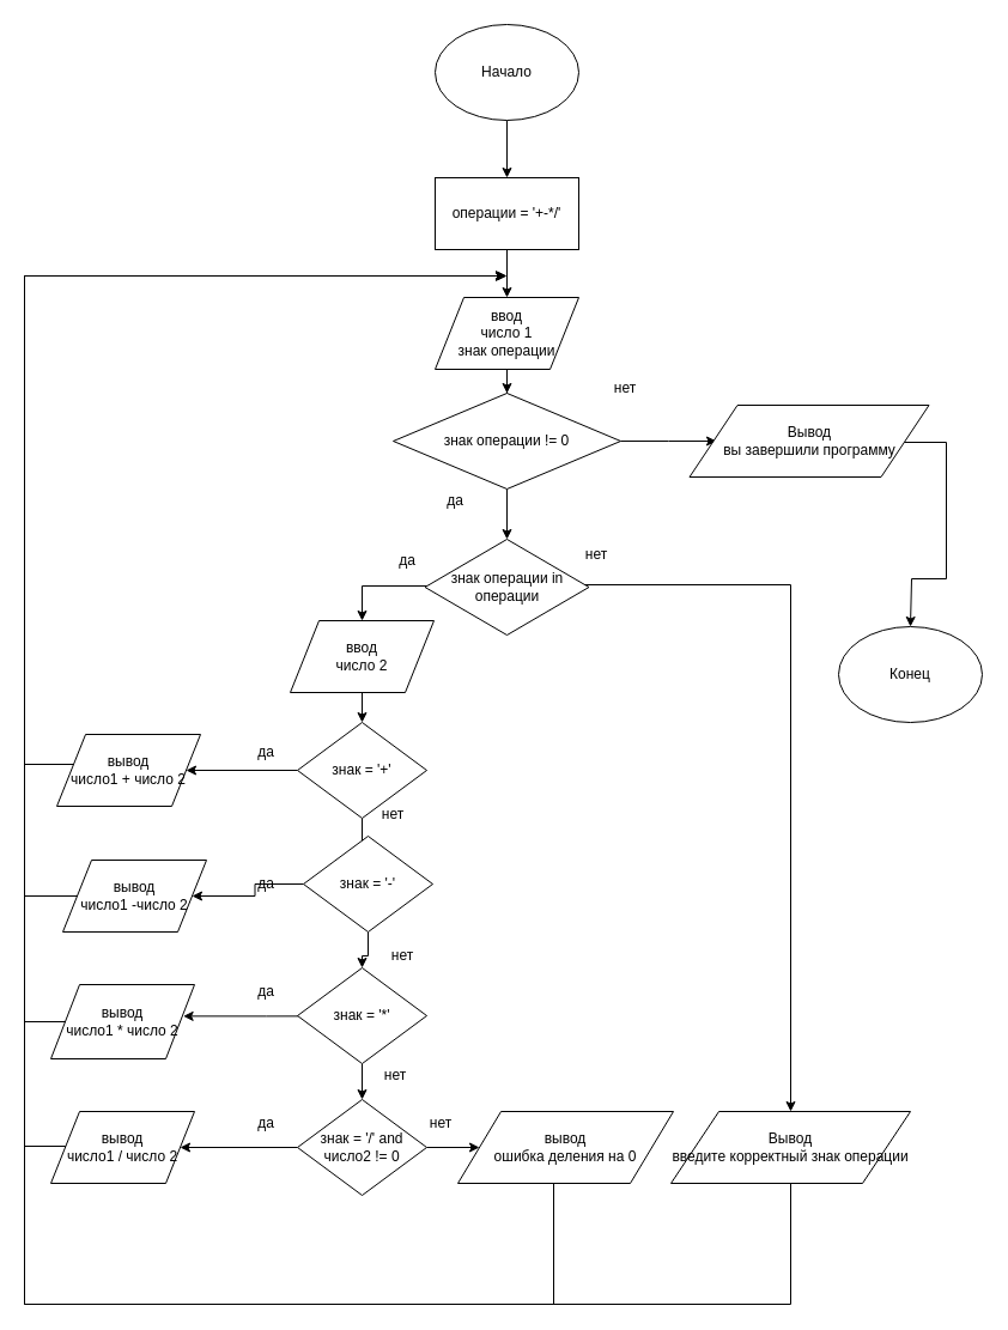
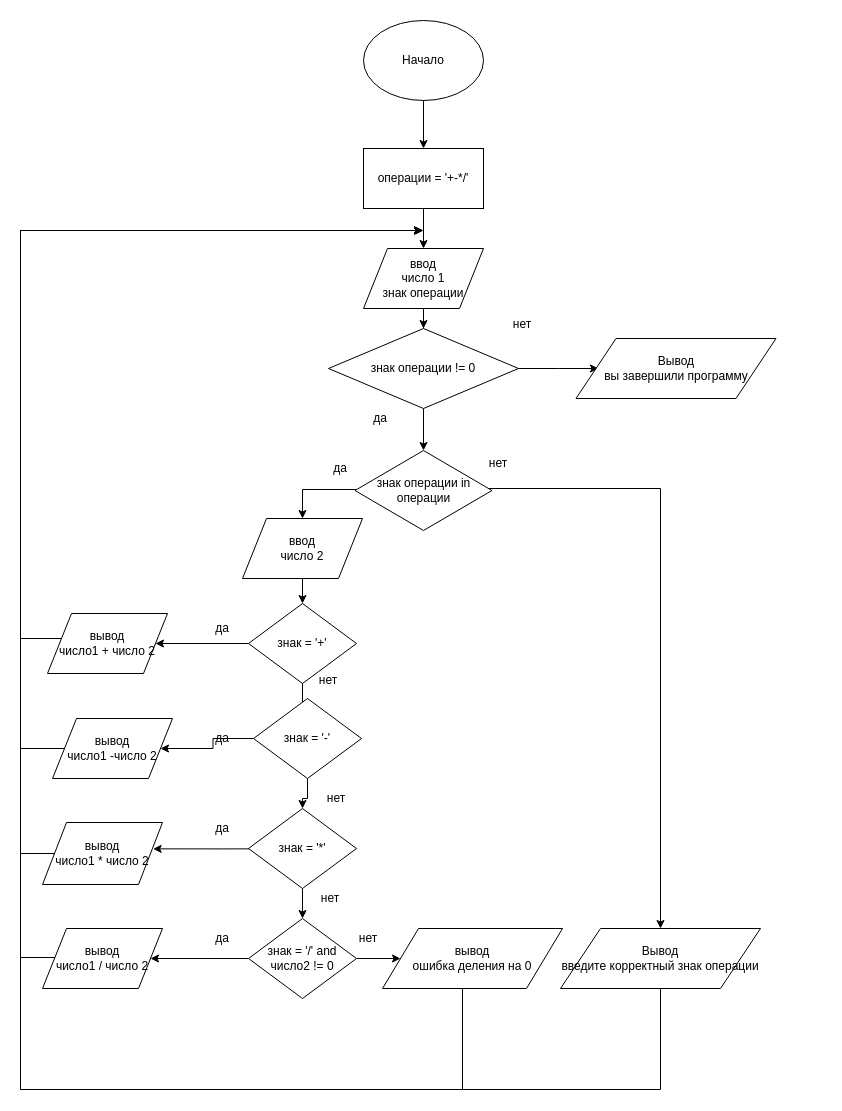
  <mxCell id="0" />
  <mxCell id="1" parent="0" />
  <mxCell id="2" value="" style="edgeStyle=orthogonalEdgeStyle;rounded=0;orthogonalLoop=1;jettySize=auto;html=1;" parent="1" source="3" target="17" edge="1"><mxGeometry relative="1" as="geometry" /></mxCell>
  <mxCell id="3" value="Начало" style="ellipse;whiteSpace=wrap;html=1;" parent="1" vertex="1"><mxGeometry x="363" y="20" width="120" height="80" as="geometry" /></mxCell>
  <mxCell id="4" value="" style="edgeStyle=orthogonalEdgeStyle;rounded=0;orthogonalLoop=1;jettySize=auto;html=1;" parent="1" source="5" target="8" edge="1"><mxGeometry relative="1" as="geometry" /></mxCell>
  <mxCell id="5" value="ввод&lt;br&gt;число 1&lt;br&gt;знак операции" style="shape=parallelogram;perimeter=parallelogramPerimeter;whiteSpace=wrap;html=1;" parent="1" vertex="1"><mxGeometry x="363" y="248" width="120" height="60" as="geometry" /></mxCell>
  <mxCell id="6" value="" style="edgeStyle=orthogonalEdgeStyle;rounded=0;orthogonalLoop=1;jettySize=auto;html=1;" parent="1" source="8" target="20" edge="1"><mxGeometry relative="1" as="geometry" /></mxCell>
  <mxCell id="7" value="" style="edgeStyle=orthogonalEdgeStyle;rounded=0;orthogonalLoop=1;jettySize=auto;html=1;" parent="1" source="8" edge="1"><mxGeometry relative="1" as="geometry"><mxPoint x="598" y="368" as="targetPoint" /></mxGeometry></mxCell>
  <mxCell id="8" value="знак операции != 0" style="rhombus;whiteSpace=wrap;html=1;" parent="1" vertex="1"><mxGeometry x="328" y="328" width="190" height="80" as="geometry" /></mxCell>
  <mxCell id="9" value="" style="edgeStyle=orthogonalEdgeStyle;rounded=0;orthogonalLoop=1;jettySize=auto;html=1;" parent="1" source="10" target="15" edge="1"><mxGeometry relative="1" as="geometry" /></mxCell>
  <mxCell id="10" value="ввод&lt;br&gt;число 2&lt;br&gt;" style="shape=parallelogram;perimeter=parallelogramPerimeter;whiteSpace=wrap;html=1;" parent="1" vertex="1"><mxGeometry x="242" y="518" width="120" height="60" as="geometry" /></mxCell>
  <mxCell id="11" style="edgeStyle=orthogonalEdgeStyle;rounded=0;orthogonalLoop=1;jettySize=auto;html=1;" parent="1" source="12" edge="1"><mxGeometry relative="1" as="geometry"><mxPoint x="422" y="230" as="targetPoint" /><Array as="points"><mxPoint x="660" y="1089" /><mxPoint x="20" y="1089" /><mxPoint x="20" y="230" /><mxPoint x="370" y="230" /></Array></mxGeometry></mxCell>
  <mxCell id="12" value="Вывод &lt;br&gt;введите корректный знак операции" style="shape=parallelogram;perimeter=parallelogramPerimeter;whiteSpace=wrap;html=1;" parent="1" vertex="1"><mxGeometry x="560" y="928" width="200" height="60" as="geometry" /></mxCell>
  <mxCell id="13" value="" style="edgeStyle=orthogonalEdgeStyle;rounded=0;orthogonalLoop=1;jettySize=auto;html=1;" parent="1" source="15" target="35" edge="1"><mxGeometry relative="1" as="geometry" /></mxCell>
  <mxCell id="14" value="" style="edgeStyle=orthogonalEdgeStyle;rounded=0;orthogonalLoop=1;jettySize=auto;html=1;" parent="1" source="15" target="27" edge="1"><mxGeometry relative="1" as="geometry" /></mxCell>
  <mxCell id="15" value="знак = '+'" style="rhombus;whiteSpace=wrap;html=1;" parent="1" vertex="1"><mxGeometry x="248" y="603" width="108" height="80" as="geometry" /></mxCell>
  <mxCell id="16" value="" style="edgeStyle=orthogonalEdgeStyle;rounded=0;orthogonalLoop=1;jettySize=auto;html=1;" parent="1" source="17" target="5" edge="1"><mxGeometry relative="1" as="geometry" /></mxCell>
  <mxCell id="17" value="операции = '+-*/'" style="rounded=0;whiteSpace=wrap;html=1;" parent="1" vertex="1"><mxGeometry x="363" y="148" width="120" height="60" as="geometry" /></mxCell>
  <mxCell id="18" style="edgeStyle=orthogonalEdgeStyle;rounded=0;orthogonalLoop=1;jettySize=auto;html=1;entryX=0.5;entryY=0;entryDx=0;entryDy=0;" parent="1" source="20" target="10" edge="1"><mxGeometry relative="1" as="geometry"><Array as="points"><mxPoint x="302" y="489" /></Array></mxGeometry></mxCell>
  <mxCell id="19" style="edgeStyle=orthogonalEdgeStyle;rounded=0;orthogonalLoop=1;jettySize=auto;html=1;entryX=0.5;entryY=0;entryDx=0;entryDy=0;" parent="1" source="20" target="12" edge="1"><mxGeometry relative="1" as="geometry"><Array as="points"><mxPoint x="660" y="488" /></Array></mxGeometry></mxCell>
  <mxCell id="20" value="знак операции in операции" style="rhombus;whiteSpace=wrap;html=1;" parent="1" vertex="1"><mxGeometry x="354.5" y="450" width="137" height="80" as="geometry" /></mxCell>
  <mxCell id="21" value="да" style="text;html=1;strokeColor=none;fillColor=none;align=center;verticalAlign=middle;whiteSpace=wrap;rounded=0;" parent="1" vertex="1"><mxGeometry x="320" y="458" width="40" height="20" as="geometry" /></mxCell>
  <mxCell id="22" value="нет" style="text;html=1;strokeColor=none;fillColor=none;align=center;verticalAlign=middle;whiteSpace=wrap;rounded=0;" parent="1" vertex="1"><mxGeometry x="478" y="453" width="40" height="20" as="geometry" /></mxCell>
  <mxCell id="23" value="да" style="text;html=1;strokeColor=none;fillColor=none;align=center;verticalAlign=middle;whiteSpace=wrap;rounded=0;" parent="1" vertex="1"><mxGeometry x="360" y="408" width="40" height="20" as="geometry" /></mxCell>
  <mxCell id="24" value="нет" style="text;html=1;strokeColor=none;fillColor=none;align=center;verticalAlign=middle;whiteSpace=wrap;rounded=0;" parent="1" vertex="1"><mxGeometry x="502" y="314" width="40" height="20" as="geometry" /></mxCell>
  <mxCell id="25" value="" style="edgeStyle=orthogonalEdgeStyle;rounded=0;orthogonalLoop=1;jettySize=auto;html=1;" parent="1" source="27" target="37" edge="1"><mxGeometry relative="1" as="geometry" /></mxCell>
  <mxCell id="26" value="" style="edgeStyle=orthogonalEdgeStyle;rounded=0;orthogonalLoop=1;jettySize=auto;html=1;" parent="1" source="27" target="30" edge="1"><mxGeometry relative="1" as="geometry" /></mxCell>
  <mxCell id="27" value="знак = '-'" style="rhombus;whiteSpace=wrap;html=1;" parent="1" vertex="1"><mxGeometry x="253" y="698" width="108" height="80" as="geometry" /></mxCell>
  <mxCell id="28" value="" style="edgeStyle=orthogonalEdgeStyle;rounded=0;orthogonalLoop=1;jettySize=auto;html=1;" parent="1" source="30" target="33" edge="1"><mxGeometry relative="1" as="geometry" /></mxCell>
  <mxCell id="29" value="" style="edgeStyle=orthogonalEdgeStyle;rounded=0;orthogonalLoop=1;jettySize=auto;html=1;entryX=0.922;entryY=0.425;entryDx=0;entryDy=0;entryPerimeter=0;" parent="1" edge="1"><mxGeometry relative="1" as="geometry"><mxPoint x="152.628" y="848.372" as="targetPoint" /><Array as="points"><mxPoint x="222" y="848" /></Array><mxPoint x="248.502" y="848.372" as="sourcePoint" /></mxGeometry></mxCell>
  <mxCell id="30" value="знак = '*'" style="rhombus;whiteSpace=wrap;html=1;" parent="1" vertex="1"><mxGeometry x="248" y="808" width="108" height="80" as="geometry" /></mxCell>
  <mxCell id="31" value="" style="edgeStyle=orthogonalEdgeStyle;rounded=0;orthogonalLoop=1;jettySize=auto;html=1;entryX=1;entryY=0.5;entryDx=0;entryDy=0;" parent="1" source="33" target="41" edge="1"><mxGeometry relative="1" as="geometry"><mxPoint x="168" y="958" as="targetPoint" /></mxGeometry></mxCell>
  <mxCell id="32" value="" style="edgeStyle=orthogonalEdgeStyle;rounded=0;orthogonalLoop=1;jettySize=auto;html=1;" parent="1" source="33" target="43" edge="1"><mxGeometry relative="1" as="geometry" /></mxCell>
  <mxCell id="33" value="знак = '/' and число2 != 0" style="rhombus;whiteSpace=wrap;html=1;" parent="1" vertex="1"><mxGeometry x="248" y="918" width="108" height="80" as="geometry" /></mxCell>
  <mxCell id="34" style="edgeStyle=orthogonalEdgeStyle;rounded=0;orthogonalLoop=1;jettySize=auto;html=1;" parent="1" source="35" edge="1"><mxGeometry relative="1" as="geometry"><mxPoint x="422" y="230" as="targetPoint" /><Array as="points"><mxPoint x="20" y="638" /><mxPoint x="20" y="230" /></Array></mxGeometry></mxCell>
  <mxCell id="35" value="вывод&lt;br&gt;число1 + число 2" style="shape=parallelogram;perimeter=parallelogramPerimeter;whiteSpace=wrap;html=1;" parent="1" vertex="1"><mxGeometry x="47" y="613" width="120" height="60" as="geometry" /></mxCell>
  <mxCell id="36" value="" style="edgeStyle=orthogonalEdgeStyle;rounded=0;orthogonalLoop=1;jettySize=auto;html=1;" parent="1" source="37" edge="1"><mxGeometry relative="1" as="geometry"><mxPoint x="422" y="230" as="targetPoint" /><Array as="points"><mxPoint x="20" y="748" /><mxPoint x="20" y="230" /></Array></mxGeometry></mxCell>
  <mxCell id="37" value="вывод&lt;br&gt;число1 -число 2" style="shape=parallelogram;perimeter=parallelogramPerimeter;whiteSpace=wrap;html=1;" parent="1" vertex="1"><mxGeometry x="52" y="718" width="120" height="60" as="geometry" /></mxCell>
  <mxCell id="38" value="" style="edgeStyle=orthogonalEdgeStyle;rounded=0;orthogonalLoop=1;jettySize=auto;html=1;" parent="1" source="39" edge="1"><mxGeometry relative="1" as="geometry"><mxPoint x="422" y="230" as="targetPoint" /><Array as="points"><mxPoint x="20" y="853" /><mxPoint x="20" y="230" /><mxPoint x="370" y="230" /></Array></mxGeometry></mxCell>
  <mxCell id="39" value="вывод&lt;br&gt;число1 * число 2" style="shape=parallelogram;perimeter=parallelogramPerimeter;whiteSpace=wrap;html=1;" parent="1" vertex="1"><mxGeometry x="42" y="822" width="120" height="62" as="geometry" /></mxCell>
  <mxCell id="40" value="" style="edgeStyle=orthogonalEdgeStyle;rounded=0;orthogonalLoop=1;jettySize=auto;html=1;" parent="1" source="41" edge="1"><mxGeometry relative="1" as="geometry"><mxPoint x="423" y="230" as="targetPoint" /><Array as="points"><mxPoint x="20" y="957" /><mxPoint x="20" y="230" /><mxPoint x="375" y="230" /></Array></mxGeometry></mxCell>
  <mxCell id="41" value="вывод&lt;br&gt;число1 / число 2" style="shape=parallelogram;perimeter=parallelogramPerimeter;whiteSpace=wrap;html=1;" parent="1" vertex="1"><mxGeometry x="42" y="928" width="120" height="60" as="geometry" /></mxCell>
  <mxCell id="42" style="edgeStyle=orthogonalEdgeStyle;rounded=0;orthogonalLoop=1;jettySize=auto;html=1;" parent="1" source="43" edge="1"><mxGeometry relative="1" as="geometry"><mxPoint x="422" y="230" as="targetPoint" /><Array as="points"><mxPoint x="462" y="1089" /><mxPoint x="20" y="1089" /><mxPoint x="20" y="230" /><mxPoint x="370" y="230" /></Array></mxGeometry></mxCell>
  <mxCell id="43" value="вывод&lt;br&gt;ошибка деления на 0" style="shape=parallelogram;perimeter=parallelogramPerimeter;whiteSpace=wrap;html=1;" parent="1" vertex="1"><mxGeometry x="382" y="928" width="180" height="60" as="geometry" /></mxCell>
- <mxCell id="44" value="Конец" style="ellipse;whiteSpace=wrap;html=1;" parent="1" vertex="1"><mxGeometry x="700" y="523" width="120" height="80" as="geometry" /></mxCell>
- <mxCell id="45" value="" style="edgeStyle=orthogonalEdgeStyle;rounded=0;orthogonalLoop=1;jettySize=auto;html=1;entryX=0.5;entryY=0;entryDx=0;entryDy=0;" parent="1" source="46" target="44" edge="1"><mxGeometry relative="1" as="geometry"><mxPoint x="800" y="418" as="targetPoint" /><Array as="points"><mxPoint x="790" y="369" /><mxPoint x="790" y="483" /><mxPoint x="761" y="483" /></Array></mxGeometry></mxCell>
  <mxCell id="46" value="Вывод &lt;br&gt;вы завершили программу" style="shape=parallelogram;perimeter=parallelogramPerimeter;whiteSpace=wrap;html=1;" parent="1" vertex="1"><mxGeometry x="575.5" y="338" width="200" height="60" as="geometry" /></mxCell>
  <mxCell id="47" value="да" style="text;html=1;strokeColor=none;fillColor=none;align=center;verticalAlign=middle;whiteSpace=wrap;rounded=0;" parent="1" vertex="1"><mxGeometry x="202" y="618" width="40" height="20" as="geometry" /></mxCell>
  <mxCell id="48" value="да" style="text;html=1;strokeColor=none;fillColor=none;align=center;verticalAlign=middle;whiteSpace=wrap;rounded=0;" parent="1" vertex="1"><mxGeometry x="202" y="728" width="40" height="20" as="geometry" /></mxCell>
  <mxCell id="49" value="да" style="text;html=1;strokeColor=none;fillColor=none;align=center;verticalAlign=middle;whiteSpace=wrap;rounded=0;" parent="1" vertex="1"><mxGeometry x="202" y="818" width="40" height="20" as="geometry" /></mxCell>
  <mxCell id="50" value="да" style="text;html=1;strokeColor=none;fillColor=none;align=center;verticalAlign=middle;whiteSpace=wrap;rounded=0;" parent="1" vertex="1"><mxGeometry x="202" y="928" width="40" height="20" as="geometry" /></mxCell>
  <mxCell id="51" value="нет" style="text;html=1;strokeColor=none;fillColor=none;align=center;verticalAlign=middle;whiteSpace=wrap;rounded=0;" parent="1" vertex="1"><mxGeometry x="308" y="670" width="40" height="20" as="geometry" /></mxCell>
  <mxCell id="52" value="нет" style="text;html=1;strokeColor=none;fillColor=none;align=center;verticalAlign=middle;whiteSpace=wrap;rounded=0;" parent="1" vertex="1"><mxGeometry x="316" y="788" width="40" height="20" as="geometry" /></mxCell>
  <mxCell id="53" value="нет" style="text;html=1;strokeColor=none;fillColor=none;align=center;verticalAlign=middle;whiteSpace=wrap;rounded=0;" parent="1" vertex="1"><mxGeometry x="310" y="888" width="40" height="20" as="geometry" /></mxCell>
  <mxCell id="54" value="нет" style="text;html=1;strokeColor=none;fillColor=none;align=center;verticalAlign=middle;whiteSpace=wrap;rounded=0;" parent="1" vertex="1"><mxGeometry x="348" y="928" width="40" height="20" as="geometry" /></mxCell>
